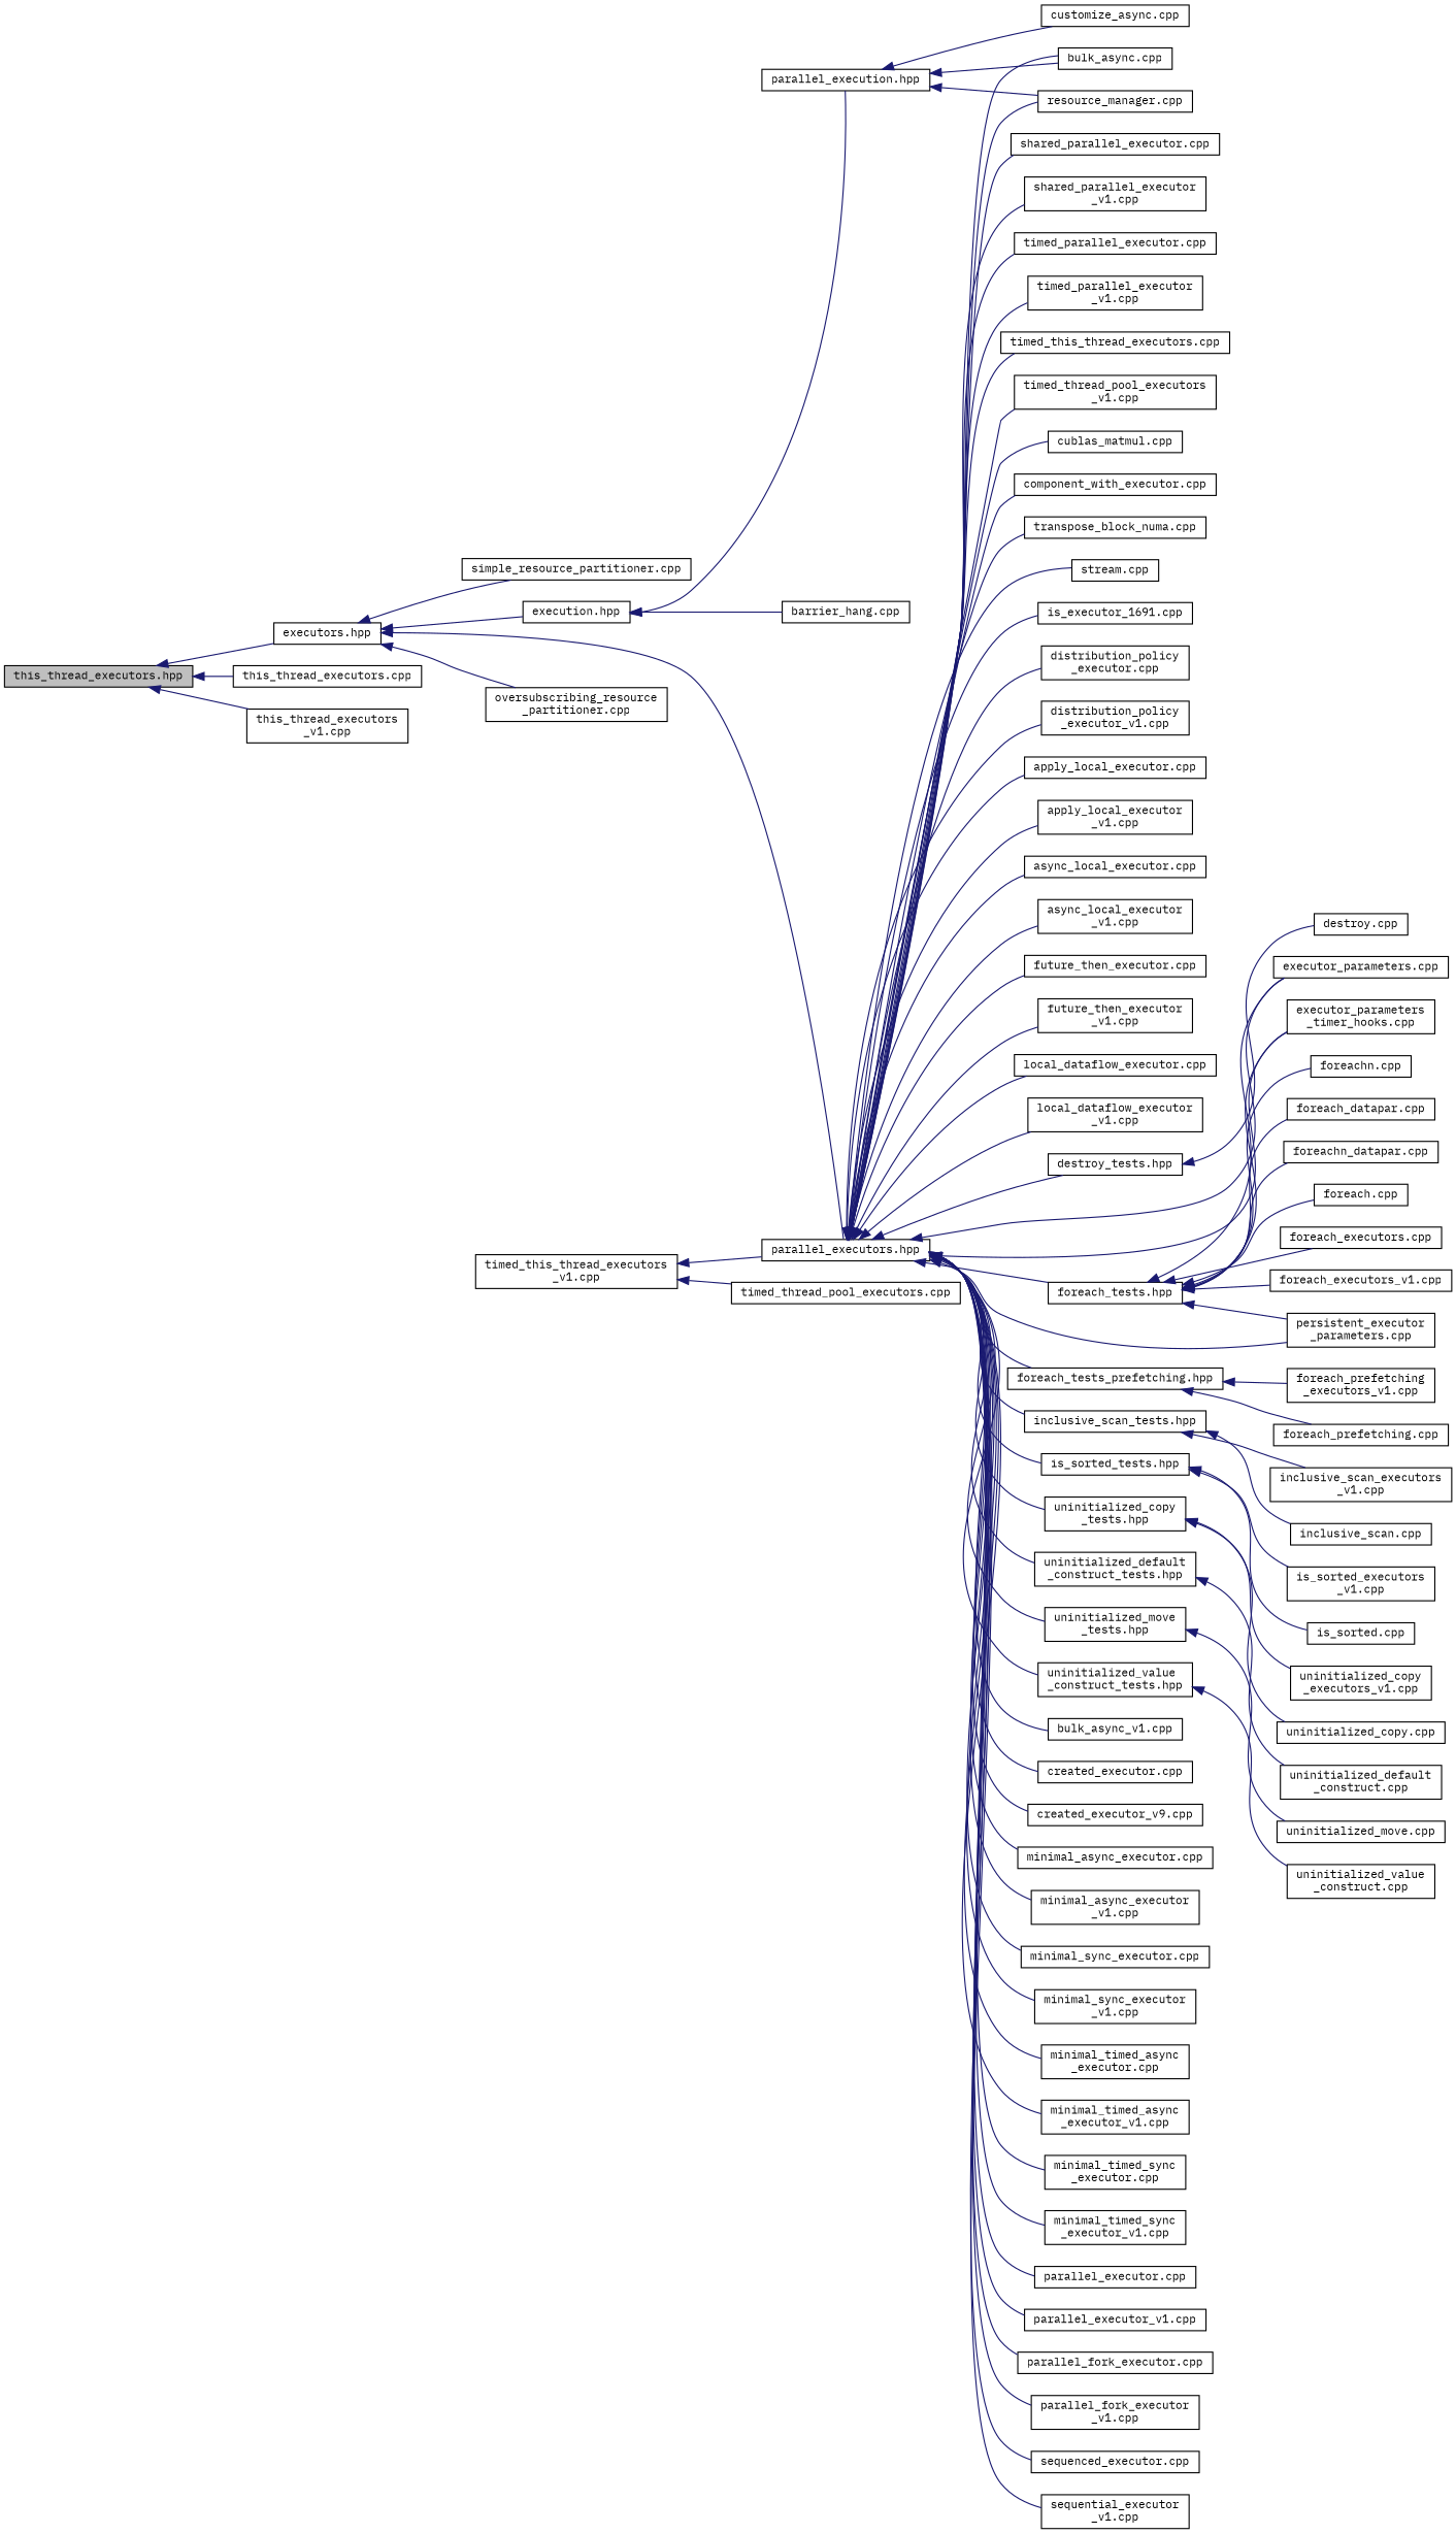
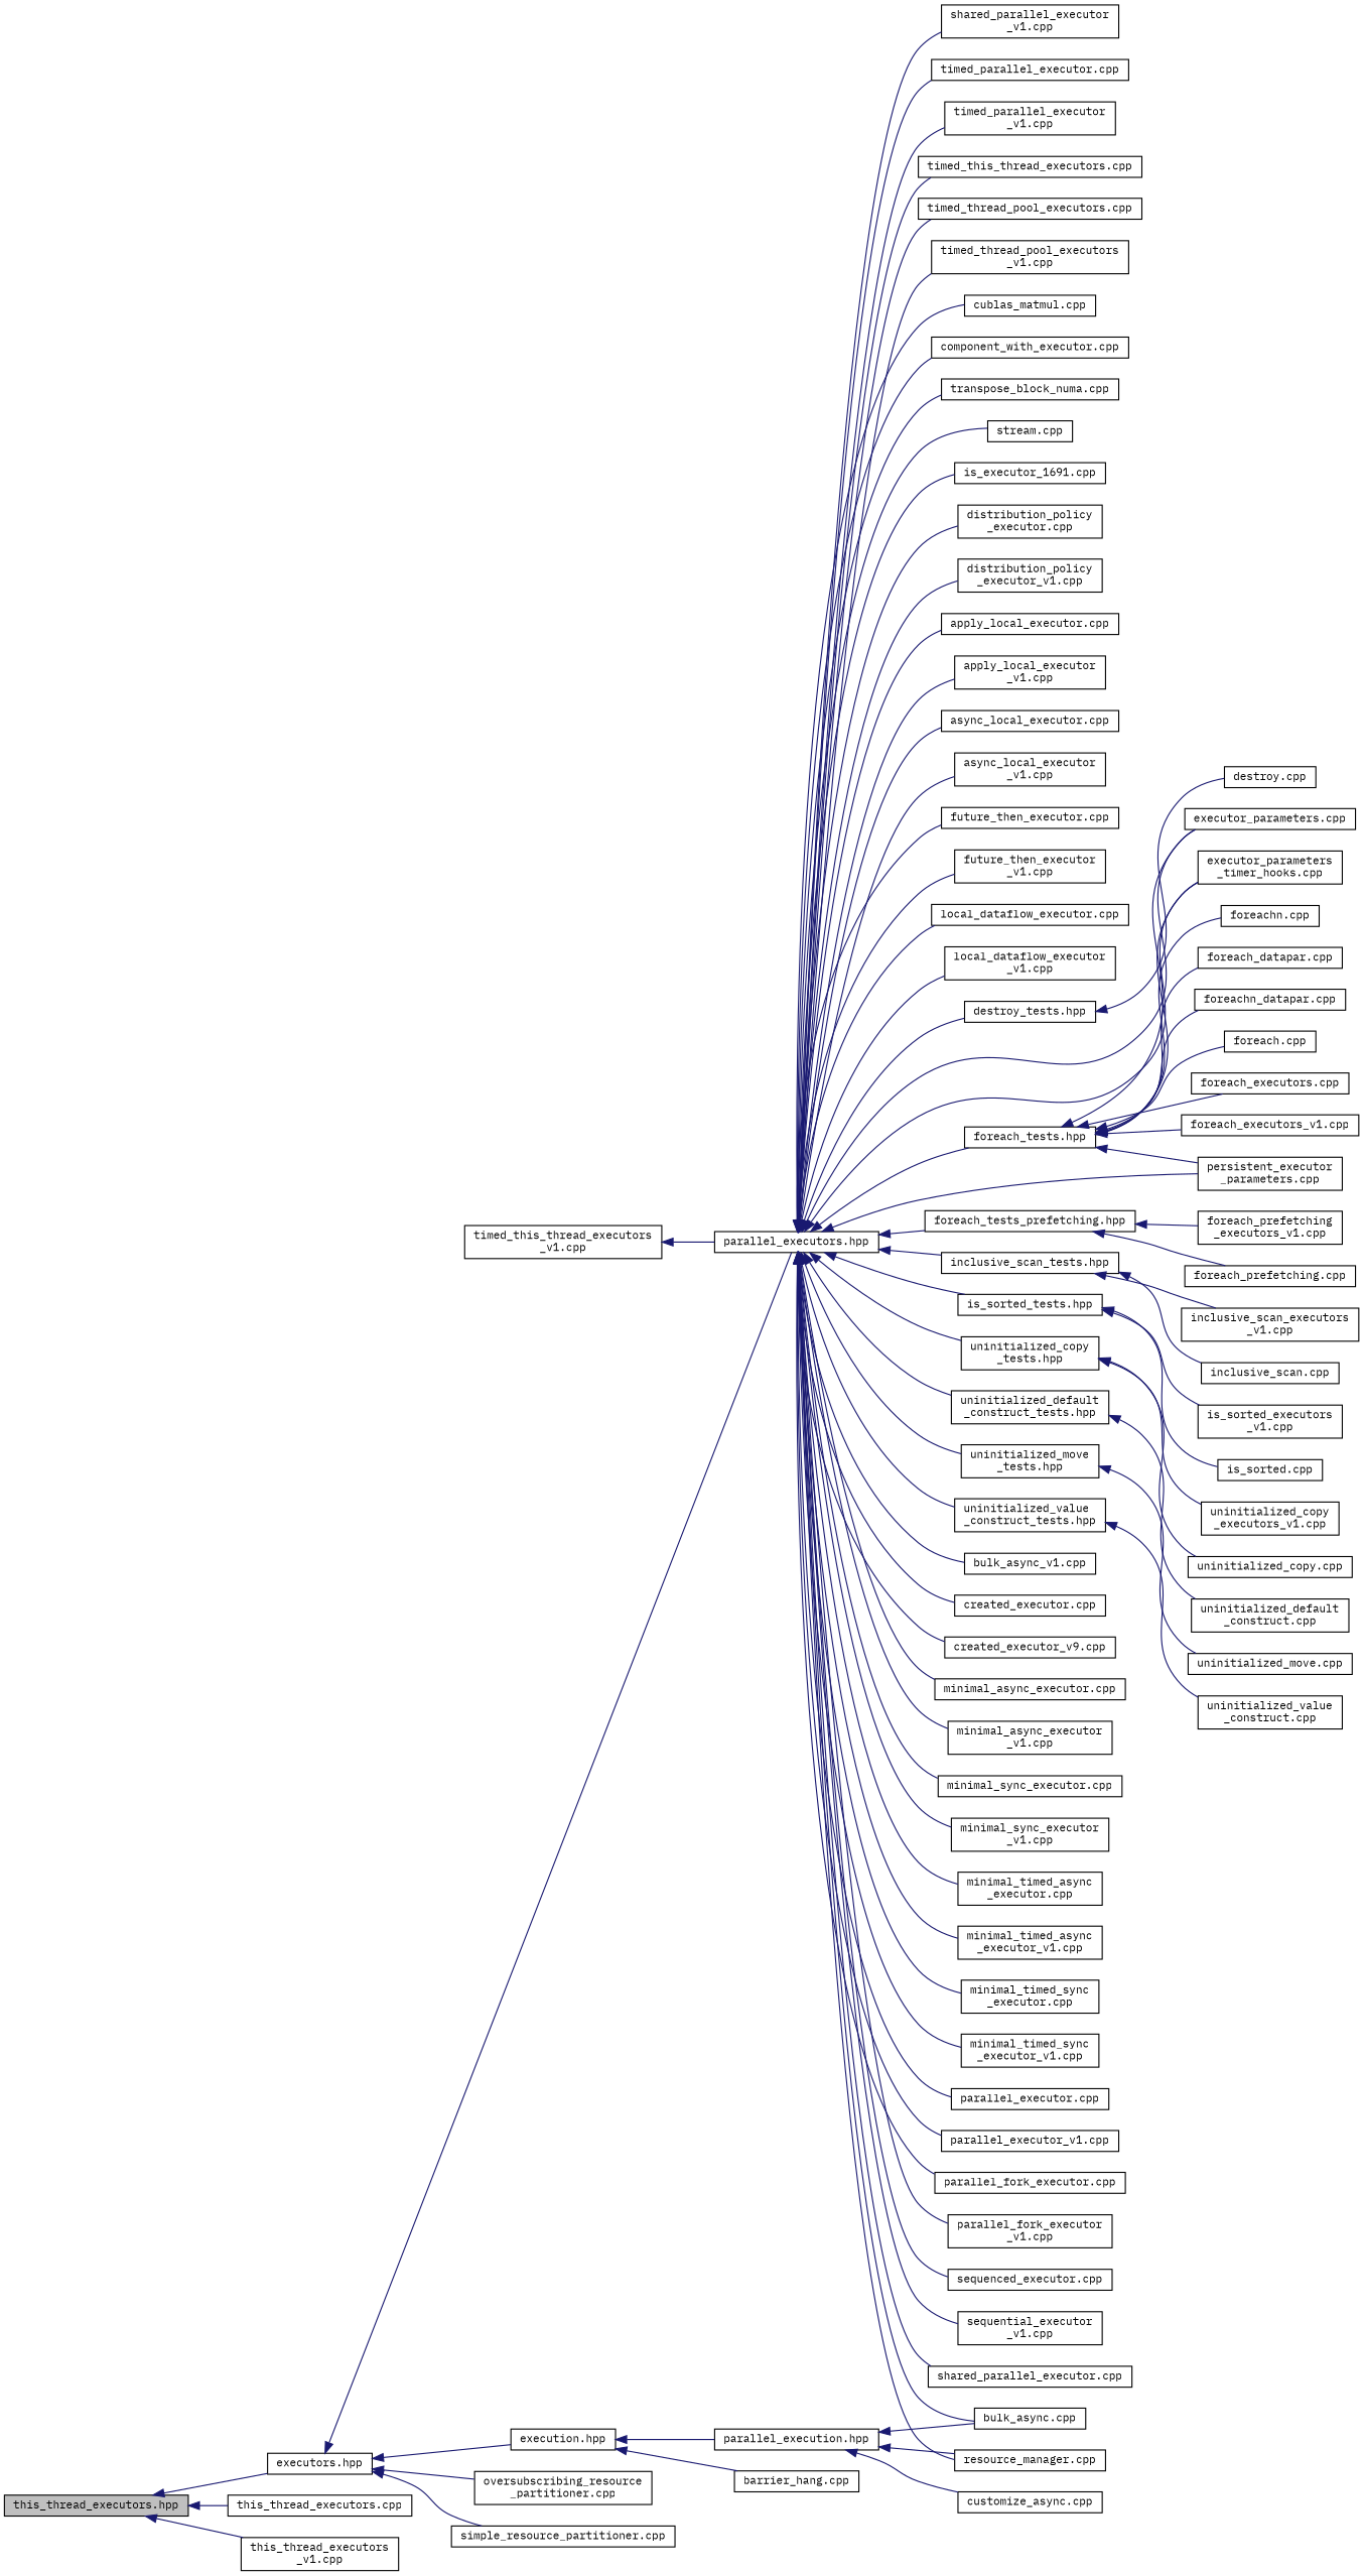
  digraph {
    fontname="IBM Plex Mono"
    rankdir=LR
    node [color=black fillcolor=white fontname="IBM Plex Mono" fontsize=10 shape=record style=filled]
    edge [color=midnightblue dir=back fontname="IBM Plex Mono" fontsize=10 labelfontname=Helvetica labelfontsize=10 style=solid]
    n1 [fillcolor=grey75 fontcolor=black height=0.2 label="this_thread_executors.hpp" width=0.4]
    n2 [height=0.2 label="executors.hpp" width=0.4]
    n3 [height=0.2 label="this_thread_executors.cpp" width=0.4]
    n4 [height=0.2 label="this_thread_executors\l_v1.cpp" width=0.4]
    n5 [height=0.2 label="oversubscribing_resource\l_partitioner.cpp" width=0.4]
    n6 [height=0.2 label="simple_resource_partitioner.cpp" width=0.4]
    n7 [height=0.2 label="parallel_executors.hpp" width=0.4]
    n8 [height=0.2 label="execution.hpp" width=0.4]
    n9 [height=0.2 label="cublas_matmul.cpp" width=0.4]
    n10 [height=0.2 label="component_with_executor.cpp" width=0.4]
    n11 [height=0.2 label="transpose_block_numa.cpp" width=0.4]
    n12 [height=0.2 label="stream.cpp" width=0.4]
    n13 [height=0.2 label="is_executor_1691.cpp" width=0.4]
    n14 [height=0.2 label="distribution_policy\l_executor.cpp" width=0.4]
    n15 [height=0.2 label="distribution_policy\l_executor_v1.cpp" width=0.4]
    n16 [height=0.2 label="apply_local_executor.cpp" width=0.4]
    n17 [height=0.2 label="apply_local_executor\l_v1.cpp" width=0.4]
    n18 [height=0.2 label="async_local_executor.cpp" width=0.4]
    n19 [height=0.2 label="async_local_executor\l_v1.cpp" width=0.4]
    n20 [height=0.2 label="future_then_executor.cpp" width=0.4]
    n21 [height=0.2 label="future_then_executor\l_v1.cpp" width=0.4]
    n22 [height=0.2 label="local_dataflow_executor.cpp" width=0.4]
    n23 [height=0.2 label="local_dataflow_executor\l_v1.cpp" width=0.4]
    n24 [height=0.2 label="destroy_tests.hpp" width=0.4]
    n25 [height=0.2 label="foreach_tests.hpp" width=0.4]
    n26 [height=0.2 label="executor_parameters.cpp" width=0.4]
    n27 [height=0.2 label="executor_parameters\l_timer_hooks.cpp" width=0.4]
    n28 [height=0.2 label="persistent_executor\l_parameters.cpp" width=0.4]
    n29 [height=0.2 label="foreach_tests_prefetching.hpp" width=0.4]
    n30 [height=0.2 label="inclusive_scan_tests.hpp" width=0.4]
    n31 [height=0.2 label="is_sorted_tests.hpp" width=0.4]
    n32 [height=0.2 label="uninitialized_copy\l_tests.hpp" width=0.4]
    n33 [height=0.2 label="uninitialized_default\l_construct_tests.hpp" width=0.4]
    n34 [height=0.2 label="uninitialized_move\l_tests.hpp" width=0.4]
    n35 [height=0.2 label="uninitialized_value\l_construct_tests.hpp" width=0.4]
    n36 [height=0.2 label="bulk_async.cpp" width=0.4]
    n37 [height=0.2 label="bulk_async_v1.cpp" width=0.4]
    n38 [height=0.2 label="created_executor.cpp" width=0.4]
    n39 [height=0.2 label="created_executor_v9.cpp" width=0.4]
    n40 [height=0.2 label="minimal_async_executor.cpp" width=0.4]
    n41 [height=0.2 label="minimal_async_executor\l_v1.cpp" width=0.4]
    n42 [height=0.2 label="minimal_sync_executor.cpp" width=0.4]
    n43 [height=0.2 label="minimal_sync_executor\l_v1.cpp" width=0.4]
    n44 [height=0.2 label="minimal_timed_async\l_executor.cpp" width=0.4]
    n45 [height=0.2 label="minimal_timed_async\l_executor_v1.cpp" width=0.4]
    n46 [height=0.2 label="minimal_timed_sync\l_executor.cpp" width=0.4]
    n47 [height=0.2 label="minimal_timed_sync\l_executor_v1.cpp" width=0.4]
    n48 [height=0.2 label="parallel_executor.cpp" width=0.4]
    n49 [height=0.2 label="parallel_executor_v1.cpp" width=0.4]
    n50 [height=0.2 label="parallel_fork_executor.cpp" width=0.4]
    n51 [height=0.2 label="parallel_fork_executor\l_v1.cpp" width=0.4]
    n52 [height=0.2 label="sequenced_executor.cpp" width=0.4]
    n53 [height=0.2 label="sequential_executor\l_v1.cpp" width=0.4]
    n54 [height=0.2 label="shared_parallel_executor.cpp" width=0.4]
    n55 [height=0.2 label="shared_parallel_executor\l_v1.cpp" width=0.4]
    n56 [height=0.2 label="timed_parallel_executor.cpp" width=0.4]
    n57 [height=0.2 label="timed_parallel_executor\l_v1.cpp" width=0.4]
    n58 [height=0.2 label="timed_this_thread_executors.cpp" width=0.4]
    n59 [height=0.2 label="timed_thread_pool_executors.cpp" width=0.4]
    n60 [height=0.2 label="timed_thread_pool_executors\l_v1.cpp" width=0.4]
    n61 [height=0.2 label="resource_manager.cpp" width=0.4]
    n62 [height=0.2 label="parallel_execution.hpp" width=0.4]
    n63 [height=0.2 label="barrier_hang.cpp" width=0.4]
    n64 [height=0.2 label="destroy.cpp" width=0.4]
    n65 [height=0.2 label="foreach.cpp" width=0.4]
    n66 [height=0.2 label="foreach_executors.cpp" width=0.4]
    n67 [height=0.2 label="foreach_executors_v1.cpp" width=0.4]
    n68 [height=0.2 label="foreachn.cpp" width=0.4]
    n69 [height=0.2 label="foreach_datapar.cpp" width=0.4]
    n70 [height=0.2 label="foreachn_datapar.cpp" width=0.4]
    n71 [height=0.2 label="foreach_prefetching.cpp" width=0.4]
    n72 [height=0.2 label="foreach_prefetching\l_executors_v1.cpp" width=0.4]
    n73 [height=0.2 label="inclusive_scan.cpp" width=0.4]
    n74 [height=0.2 label="inclusive_scan_executors\l_v1.cpp" width=0.4]
    n75 [height=0.2 label="is_sorted.cpp" width=0.4]
    n76 [height=0.2 label="is_sorted_executors\l_v1.cpp" width=0.4]
    n77 [height=0.2 label="uninitialized_copy.cpp" width=0.4]
    n78 [height=0.2 label="uninitialized_copy\l_executors_v1.cpp" width=0.4]
    n79 [height=0.2 label="uninitialized_default\l_construct.cpp" width=0.4]
    n80 [height=0.2 label="uninitialized_move.cpp" width=0.4]
    n81 [height=0.2 label="uninitialized_value\l_construct.cpp" width=0.4]
    n82 [height=0.2 label="timed_this_thread_executors\l_v1.cpp" width=0.4]
    n83 [height=0.2 label="customize_async.cpp" width=0.4]
    n1 -> n2
    n1 -> n3
    n1 -> n4
    n2 -> n5
    n2 -> n6
    n2 -> n7
    n2 -> n8
    n7 -> n9
    n7 -> n10
    n7 -> n11
    n7 -> n12
    n7 -> n13
    n7 -> n14
    n7 -> n15
    n7 -> n16
    n7 -> n17
    n7 -> n18
    n7 -> n19
    n7 -> n20
    n7 -> n21
    n7 -> n22
    n7 -> n23
    n7 -> n24
    n7 -> n25
    n7 -> n26
    n7 -> n27
    n7 -> n28
    n7 -> n29
    n7 -> n30
    n7 -> n31
    n7 -> n32
    n7 -> n33
    n7 -> n34
    n7 -> n35
    n7 -> n36
    n7 -> n37
    n7 -> n38
    n7 -> n39
    n7 -> n40
    n7 -> n41
    n7 -> n42
    n7 -> n43
    n7 -> n44
    n7 -> n45
    n7 -> n46
    n7 -> n47
    n7 -> n48
    n7 -> n49
    n7 -> n50
    n7 -> n51
    n7 -> n52
    n7 -> n53
    n7 -> n54
    n7 -> n55
    n7 -> n56
    n7 -> n57
    n7 -> n58
-   n82 -> n59
+   n7 -> n59
    n7 -> n60
    n7 -> n61
    n8 -> n62
    n8 -> n63
    n24 -> n64
    n25 -> n26
    n25 -> n27
    n25 -> n28
    n25 -> n65
    n25 -> n66
    n25 -> n67
    n25 -> n68
    n25 -> n69
    n25 -> n70
    n29 -> n71
    n29 -> n72
    n30 -> n73
    n30 -> n74
    n31 -> n75
    n31 -> n76
    n32 -> n77
    n32 -> n78
    n33 -> n79
    n34 -> n80
    n35 -> n81
    n62 -> n36
    n62 -> n61
    n62 -> n83
    n82 -> n7
  }
